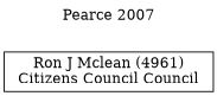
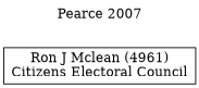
  digraph {
    label="Pearce 2007"
    labelloc=t
    mclimit=10
-   n1 [label="Ron J Mclean (4961)\nCitizens Council Council" shape=box]
+   n1 [label="Ron J Mclean (4961)\nCitizens Electoral Council" shape=box]
  }
